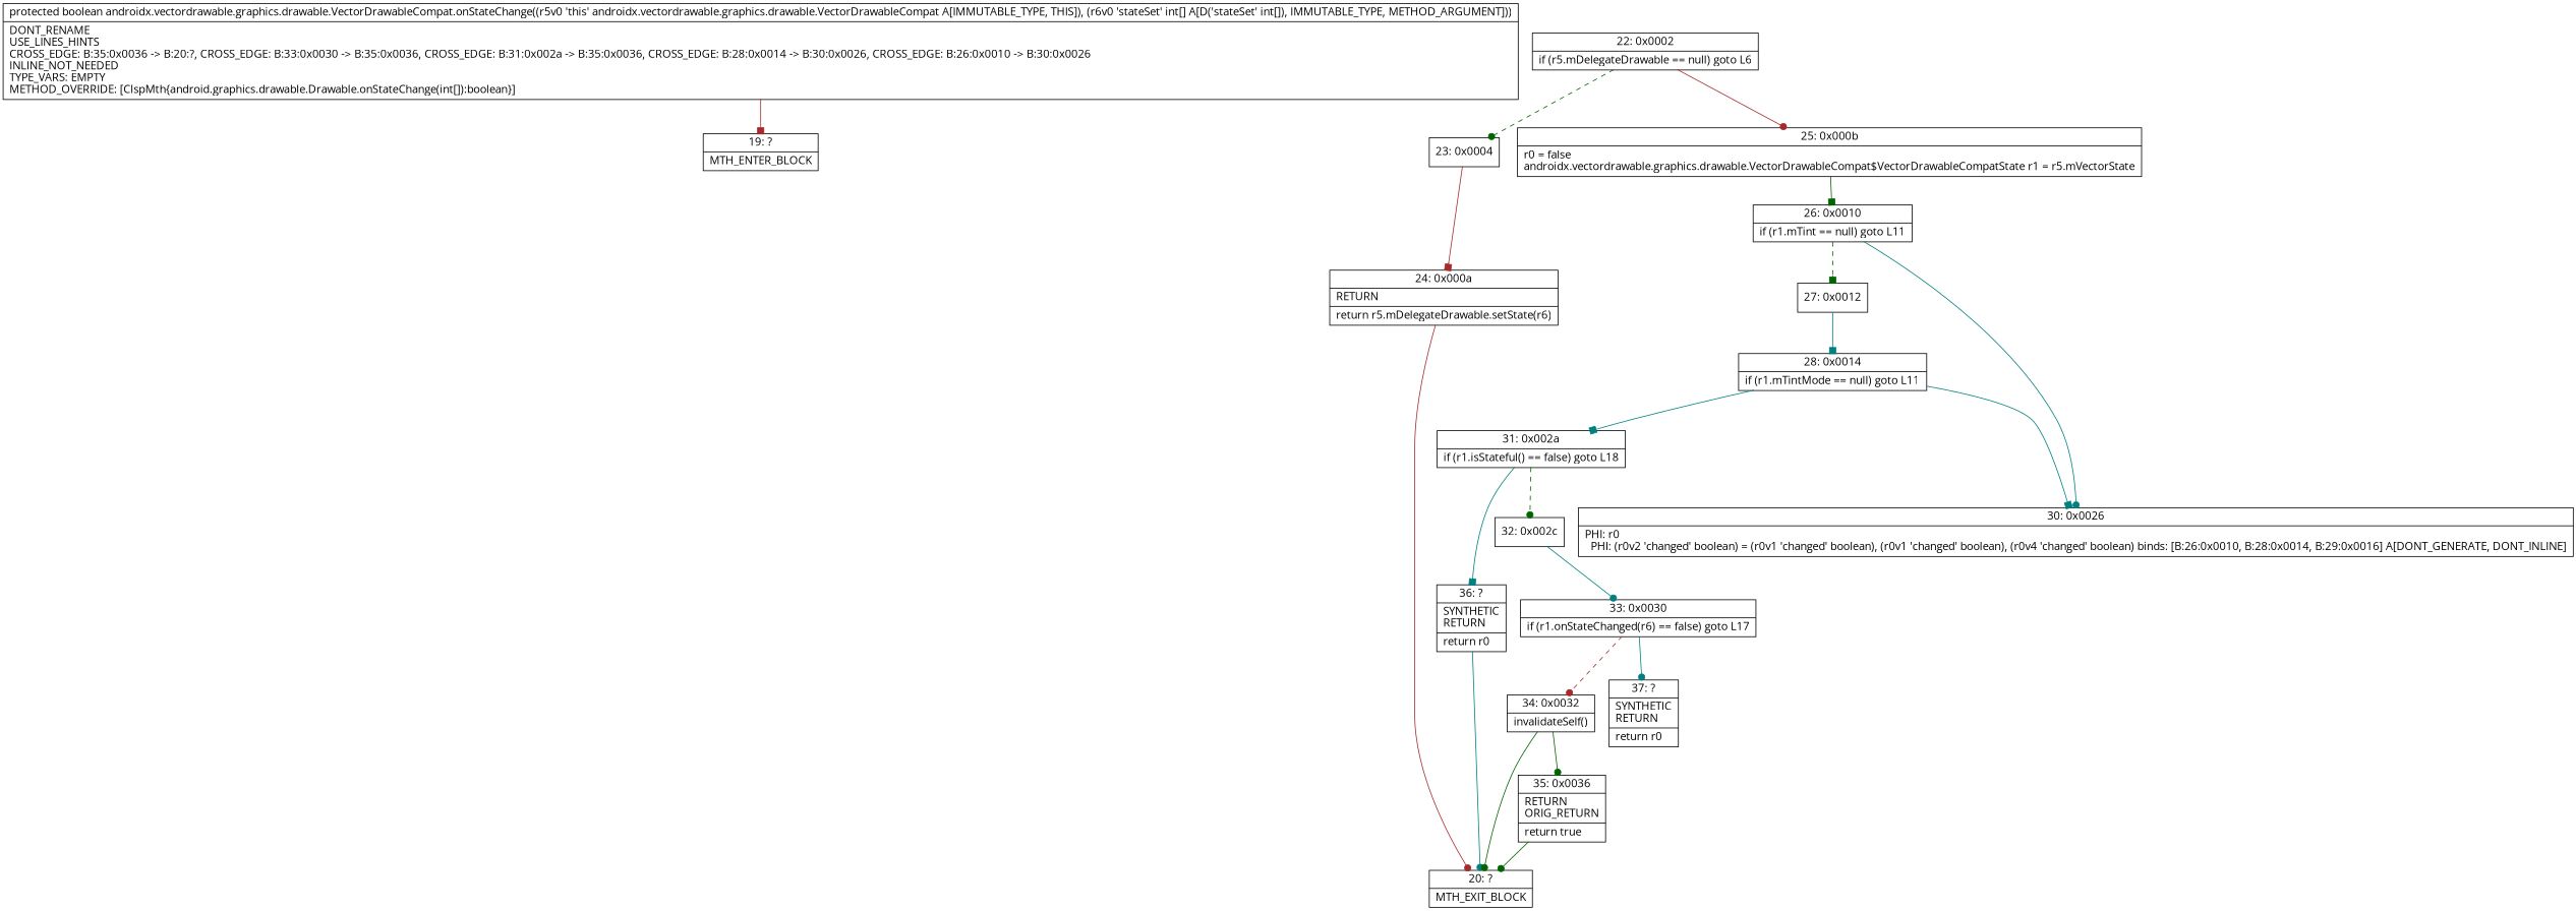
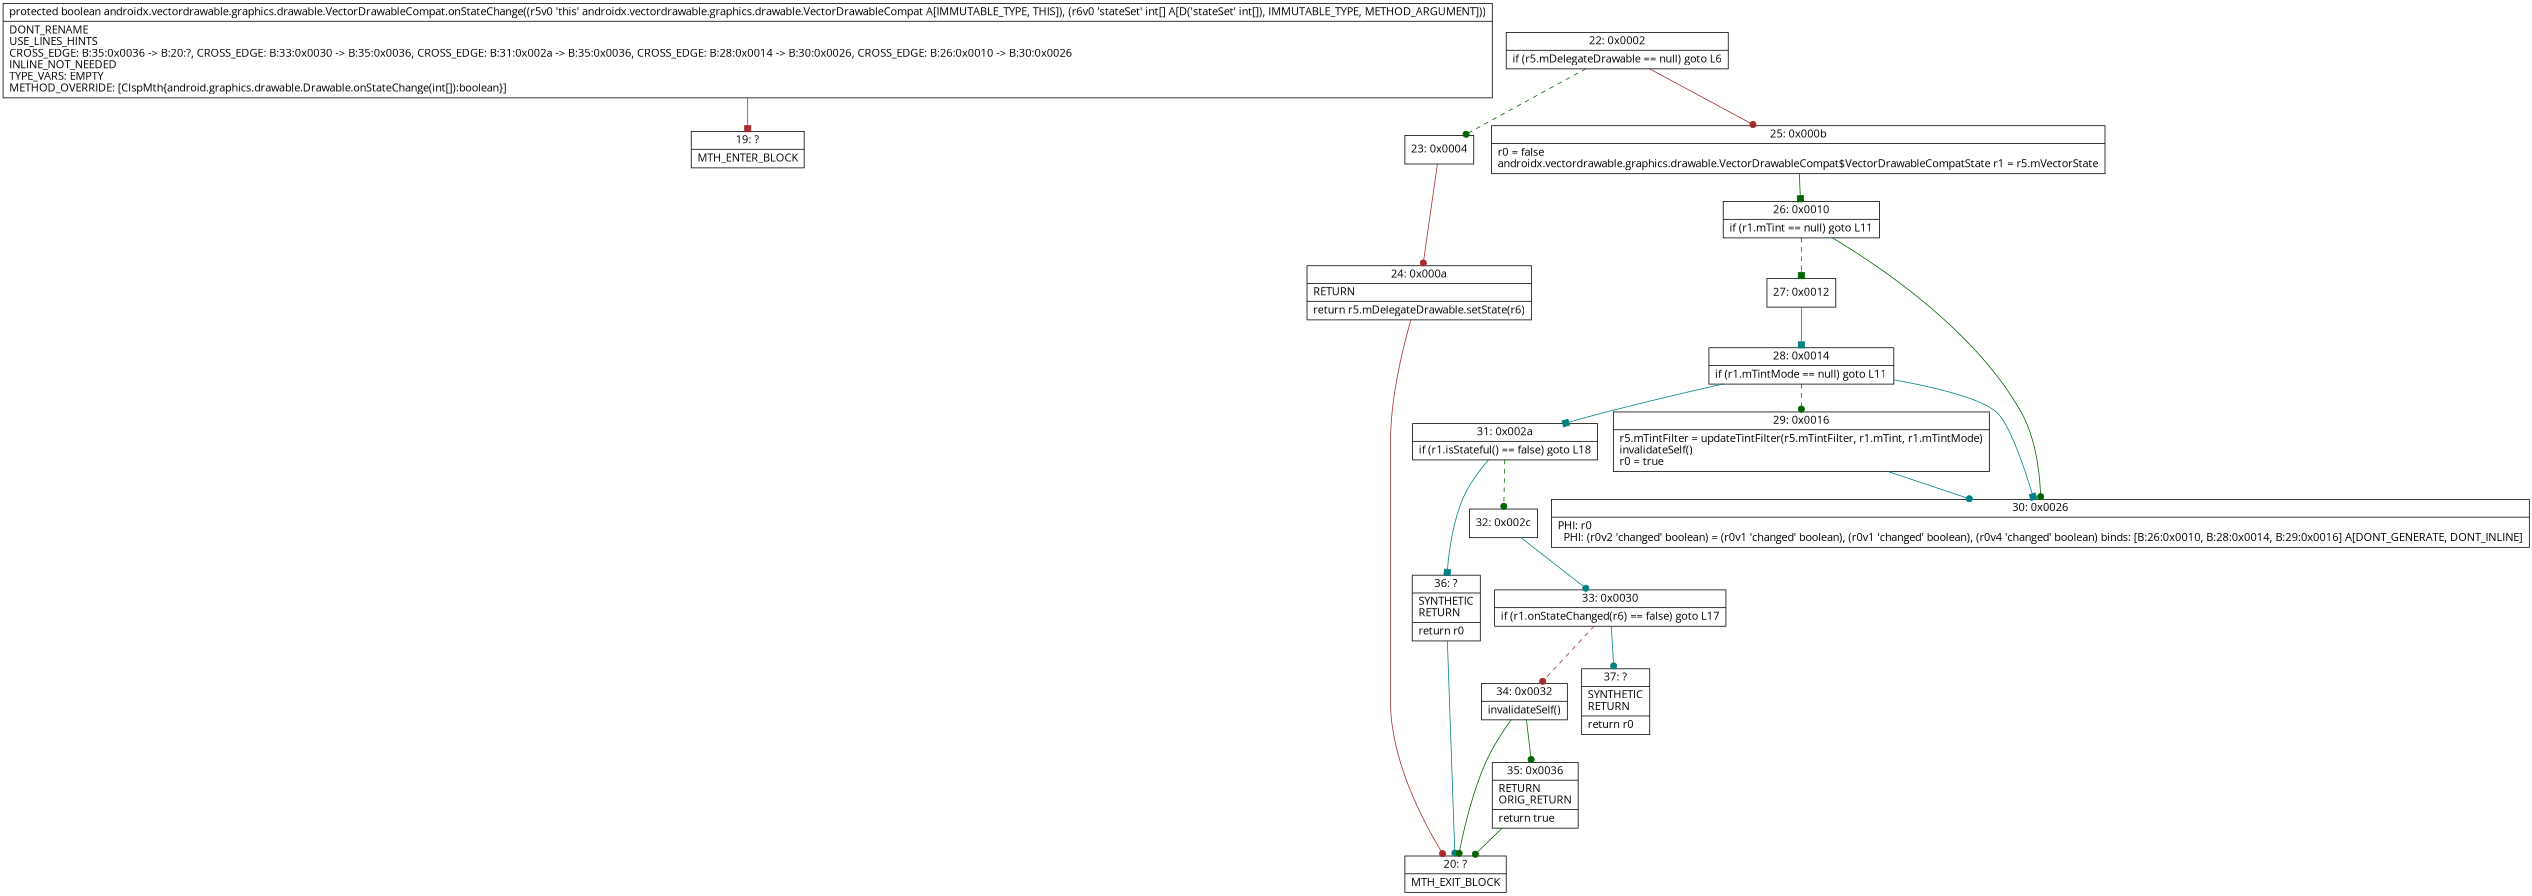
  digraph {
    fontname="Open Sans"
    node [fontname="Open Sans" shape=record]
    edge [arrowhead=dot color=teal fontname="Open Sans"]
    n1 [label="{19\:\ ?|MTH_ENTER_BLOCK\l}"]
    n2 [label="{22\:\ 0x0002|if (r5.mDelegateDrawable == null) goto L6\l}"]
    n3 [label="{23\:\ 0x0004}"]
    n4 [label="{25\:\ 0x000b|r0 = false\landroidx.vectordrawable.graphics.drawable.VectorDrawableCompat$VectorDrawableCompatState r1 = r5.mVectorState\l}"]
    n5 [label="{24\:\ 0x000a|RETURN\l|return r5.mDelegateDrawable.setState(r6)\l}"]
    n6 [label="{26\:\ 0x0010|if (r1.mTint == null) goto L11\l}"]
    n7 [label="{20\:\ ?|MTH_EXIT_BLOCK\l}"]
    n8 [label="{27\:\ 0x0012}"]
    n9 [label="{30\:\ 0x0026|PHI: r0 \l  PHI: (r0v2 'changed' boolean) = (r0v1 'changed' boolean), (r0v1 'changed' boolean), (r0v4 'changed' boolean) binds: [B:26:0x0010, B:28:0x0014, B:29:0x0016] A[DONT_GENERATE, DONT_INLINE]\l}"]
    n10 [label="{28\:\ 0x0014|if (r1.mTintMode == null) goto L11\l}"]
+   n11 [label="{29\:\ 0x0016|r5.mTintFilter = updateTintFilter(r5.mTintFilter, r1.mTint, r1.mTintMode)\linvalidateSelf()\lr0 = true\l}"]
    n12 [label="{31\:\ 0x002a|if (r1.isStateful() == false) goto L18\l}"]
    n13 [label="{32\:\ 0x002c}"]
    n14 [label="{36\:\ ?|SYNTHETIC\lRETURN\l|return r0\l}"]
    n15 [label="{33\:\ 0x0030|if (r1.onStateChanged(r6) == false) goto L17\l}"]
    n16 [label="{34\:\ 0x0032|invalidateSelf()\l}"]
    n17 [label="{37\:\ ?|SYNTHETIC\lRETURN\l|return r0\l}"]
    n18 [label="{35\:\ 0x0036|RETURN\lORIG_RETURN\l|return true\l}"]
    n19 [label="{protected boolean androidx.vectordrawable.graphics.drawable.VectorDrawableCompat.onStateChange((r5v0 'this' androidx.vectordrawable.graphics.drawable.VectorDrawableCompat A[IMMUTABLE_TYPE, THIS]), (r6v0 'stateSet' int[] A[D('stateSet' int[]), IMMUTABLE_TYPE, METHOD_ARGUMENT]))  | DONT_RENAME\lUSE_LINES_HINTS\lCROSS_EDGE: B:35:0x0036 \-\> B:20:?, CROSS_EDGE: B:33:0x0030 \-\> B:35:0x0036, CROSS_EDGE: B:31:0x002a \-\> B:35:0x0036, CROSS_EDGE: B:28:0x0014 \-\> B:30:0x0026, CROSS_EDGE: B:26:0x0010 \-\> B:30:0x0026\lINLINE_NOT_NEEDED\lTYPE_VARS: EMPTY\lMETHOD_OVERRIDE: [ClspMth\{android.graphics.drawable.Drawable.onStateChange(int[]):boolean\}]\l}"]
    n2 -> n3 [color=darkgreen style=dashed]
    n2 -> n4 [color=brown]
-   n3 -> n5 [arrowhead=box color=brown]
+   n3 -> n5 [color=brown]
    n4 -> n6 [arrowhead=box color=darkgreen]
    n5 -> n7 [color=brown]
    n6 -> n8 [arrowhead=box color=darkgreen style=dashed]
-   n6 -> n9
+   n6 -> n9 [color=darkgreen]
    n8 -> n10 [arrowhead=box]
    n10 -> n9 [arrowhead=box]
+   n10 -> n11 [color=darkgreen style=dashed]
    n10 -> n12 [arrowhead=box]
+   n11 -> n9
    n12 -> n13 [color=darkgreen style=dashed]
    n12 -> n14 [arrowhead=box]
    n13 -> n15
    n14 -> n7
    n15 -> n16 [color=brown style=dashed]
    n15 -> n17
    n16 -> n7 [color=darkgreen]
    n16 -> n18 [color=darkgreen]
    n18 -> n7 [color=darkgreen]
    n19 -> n1 [arrowhead=box color=brown]
  }
